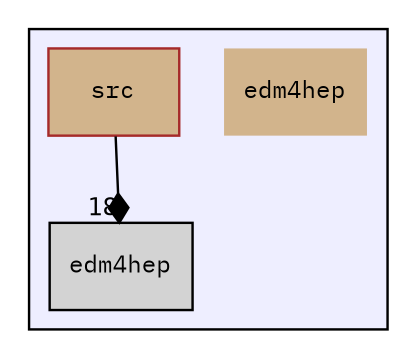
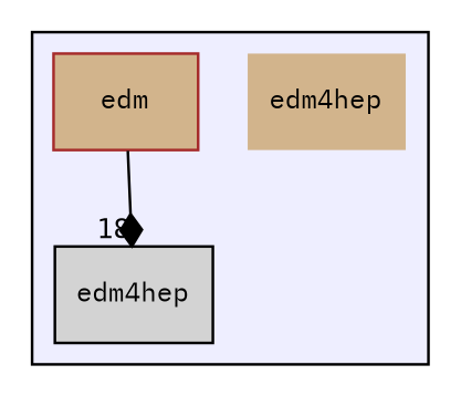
  digraph {
    compound=true
    fontname="IBM Plex Mono"
    node [fontname="IBM Plex Mono" fontsize=10 shape=box style=filled fillcolor=tan]
    n1 [label=edm4hep shape=plaintext color=darkgreen]
    n2 [color=black fillcolor=lightgrey label=edm4hep]
-   n3 [color=brown label=src]
+   n3 [color=brown label=edm]
    subgraph cluster_1 {
      bgcolor="#eeeeff"
      pencolor=black
      n1
      n2
      n3
    }
    n3 -> n2 [headlabel=18 labeldistance=1.5 labelfontname=Helvetica labelfontsize=10 arrowhead=diamond fontname="IBM Plex Mono"]
  }
